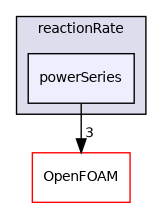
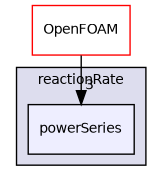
  digraph {
    compound=true
    node [fontname=Helvetica fontsize=10 shape=box]
    n1 [fillcolor="#eeeeff" label=powerSeries pencolor=black style=filled]
    n2 [color=red label=OpenFOAM]
    subgraph cluster_1 {
      bgcolor="#ddddee"
      fontname=Helvetica
      fontsize=10
      label=reactionRate
      pencolor=black
      n1
    }
-   n1 -> n2 [headlabel=3 labeldistance=1.5 labelfontname=Helvetica labelfontsize=10]
+   n2 -> n1 [headlabel=3 labeldistance=1.5 labelfontname=Helvetica labelfontsize=10]
  }
